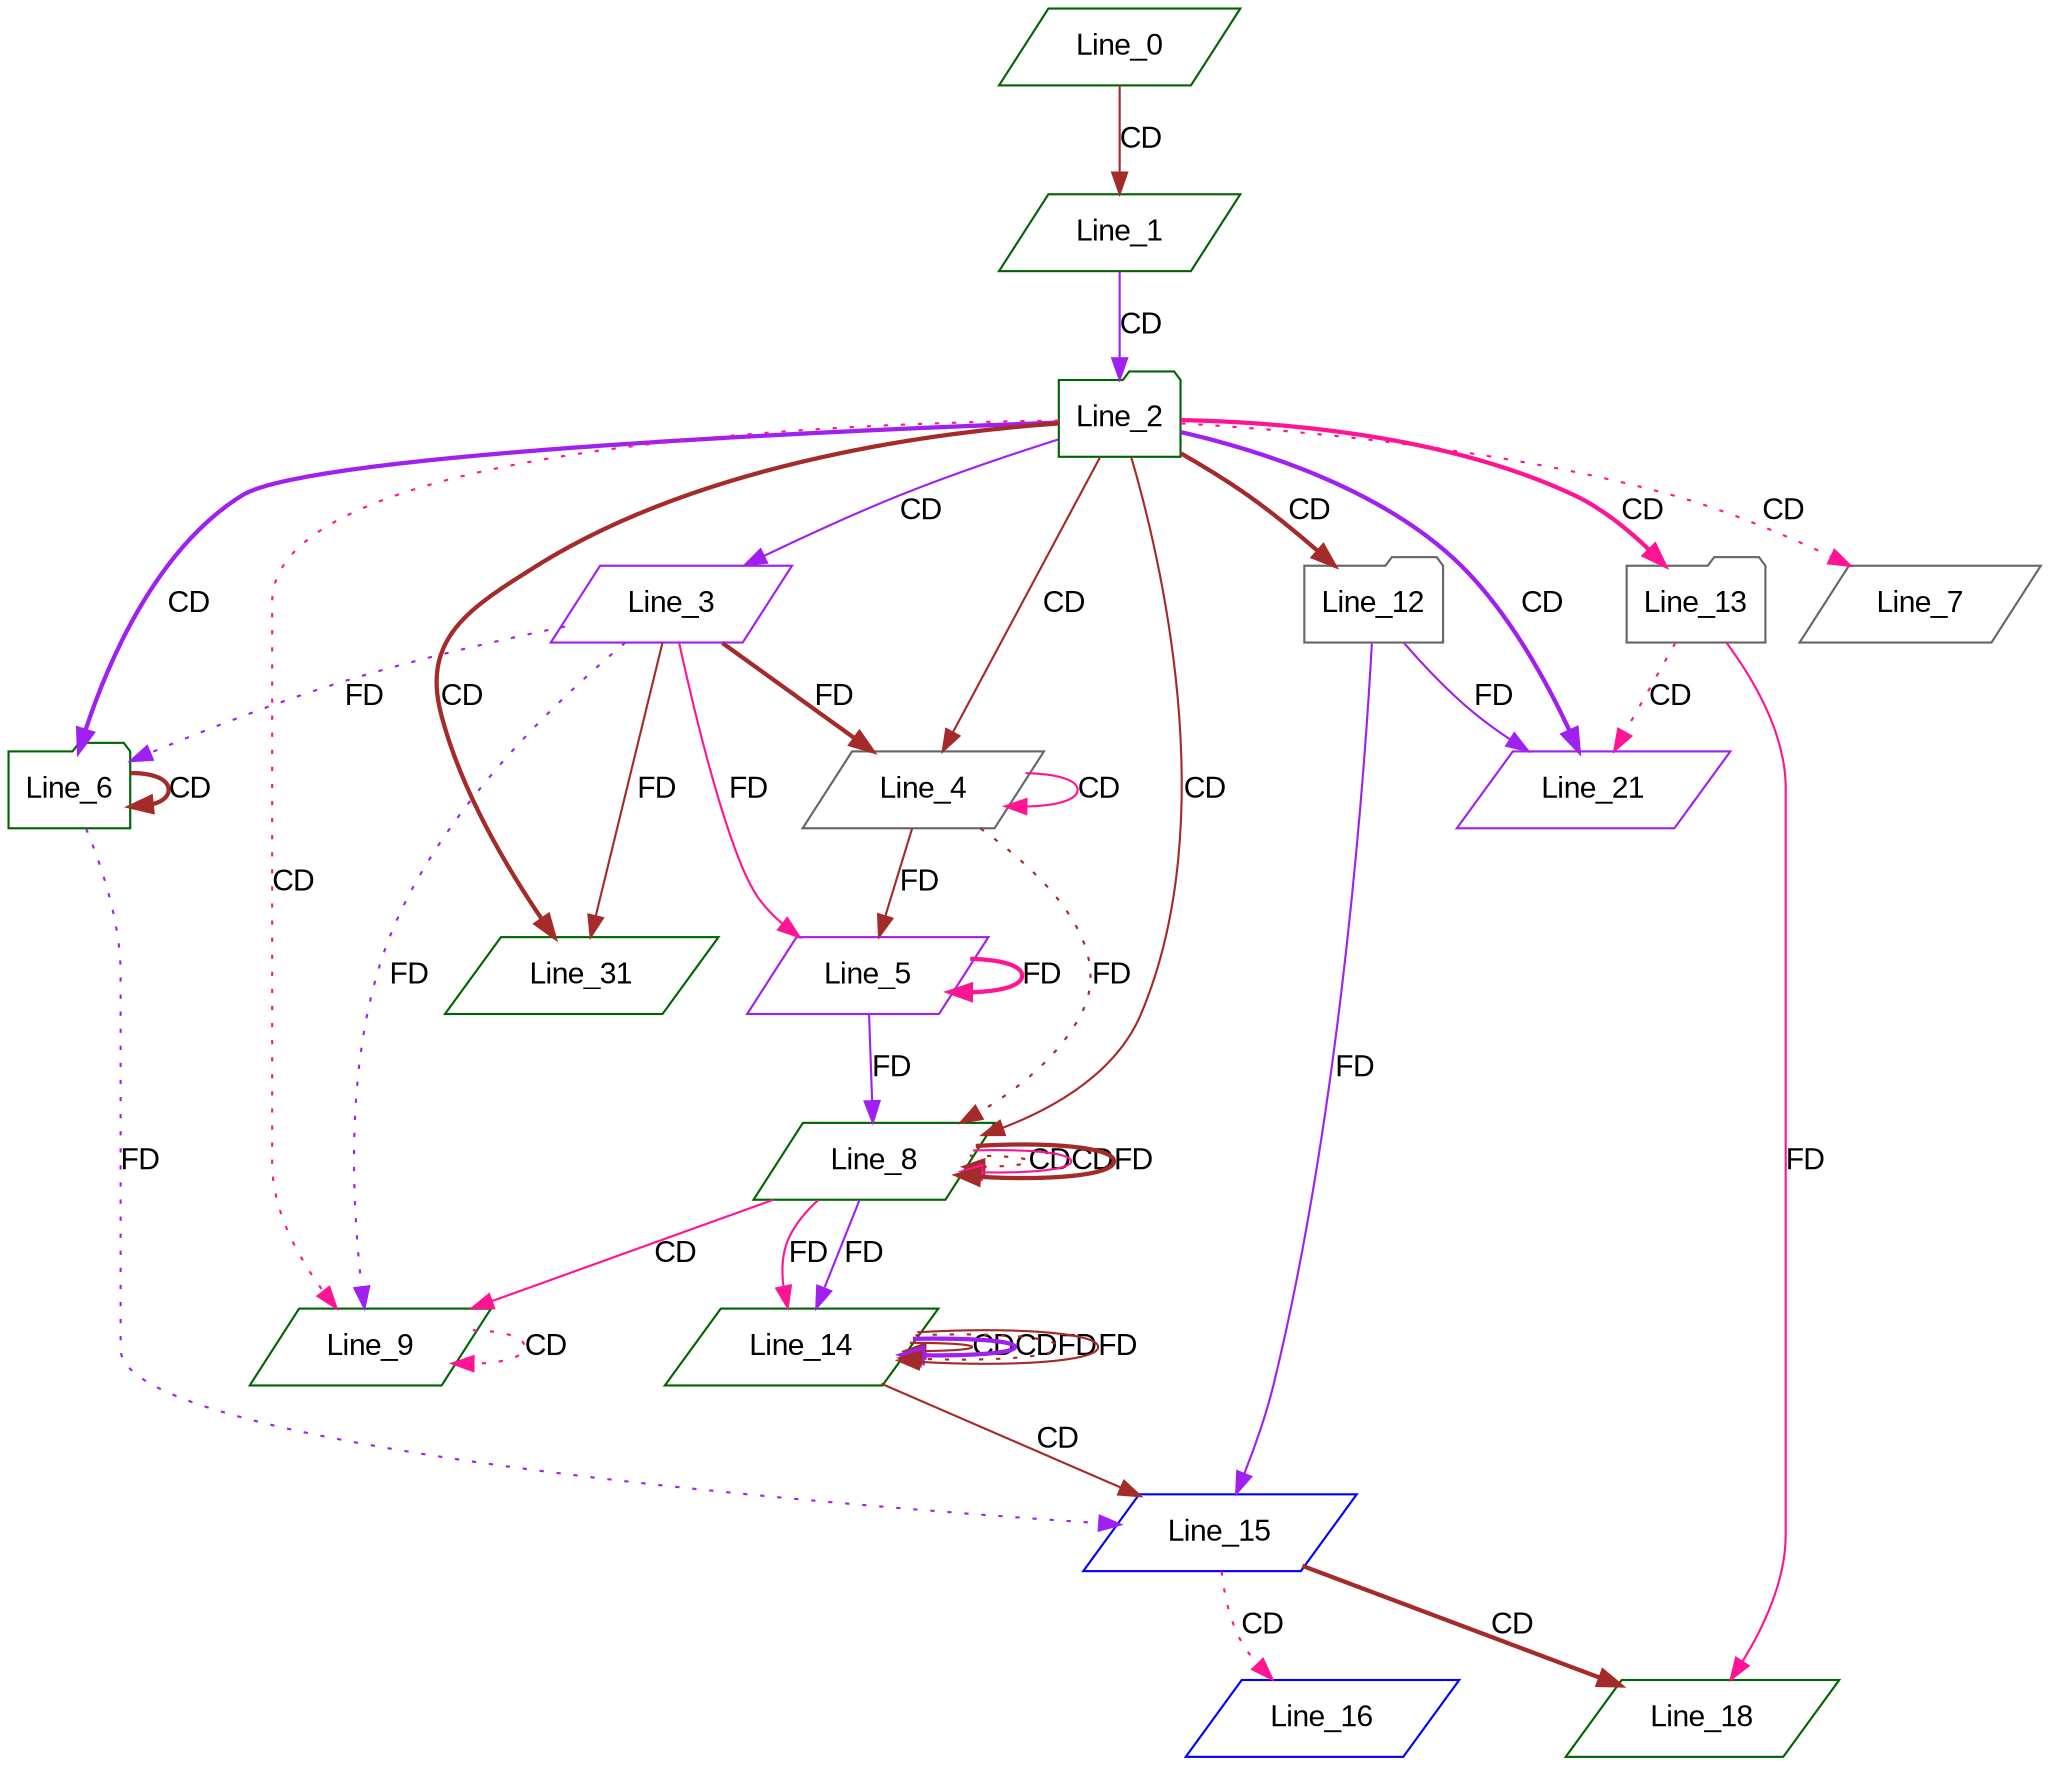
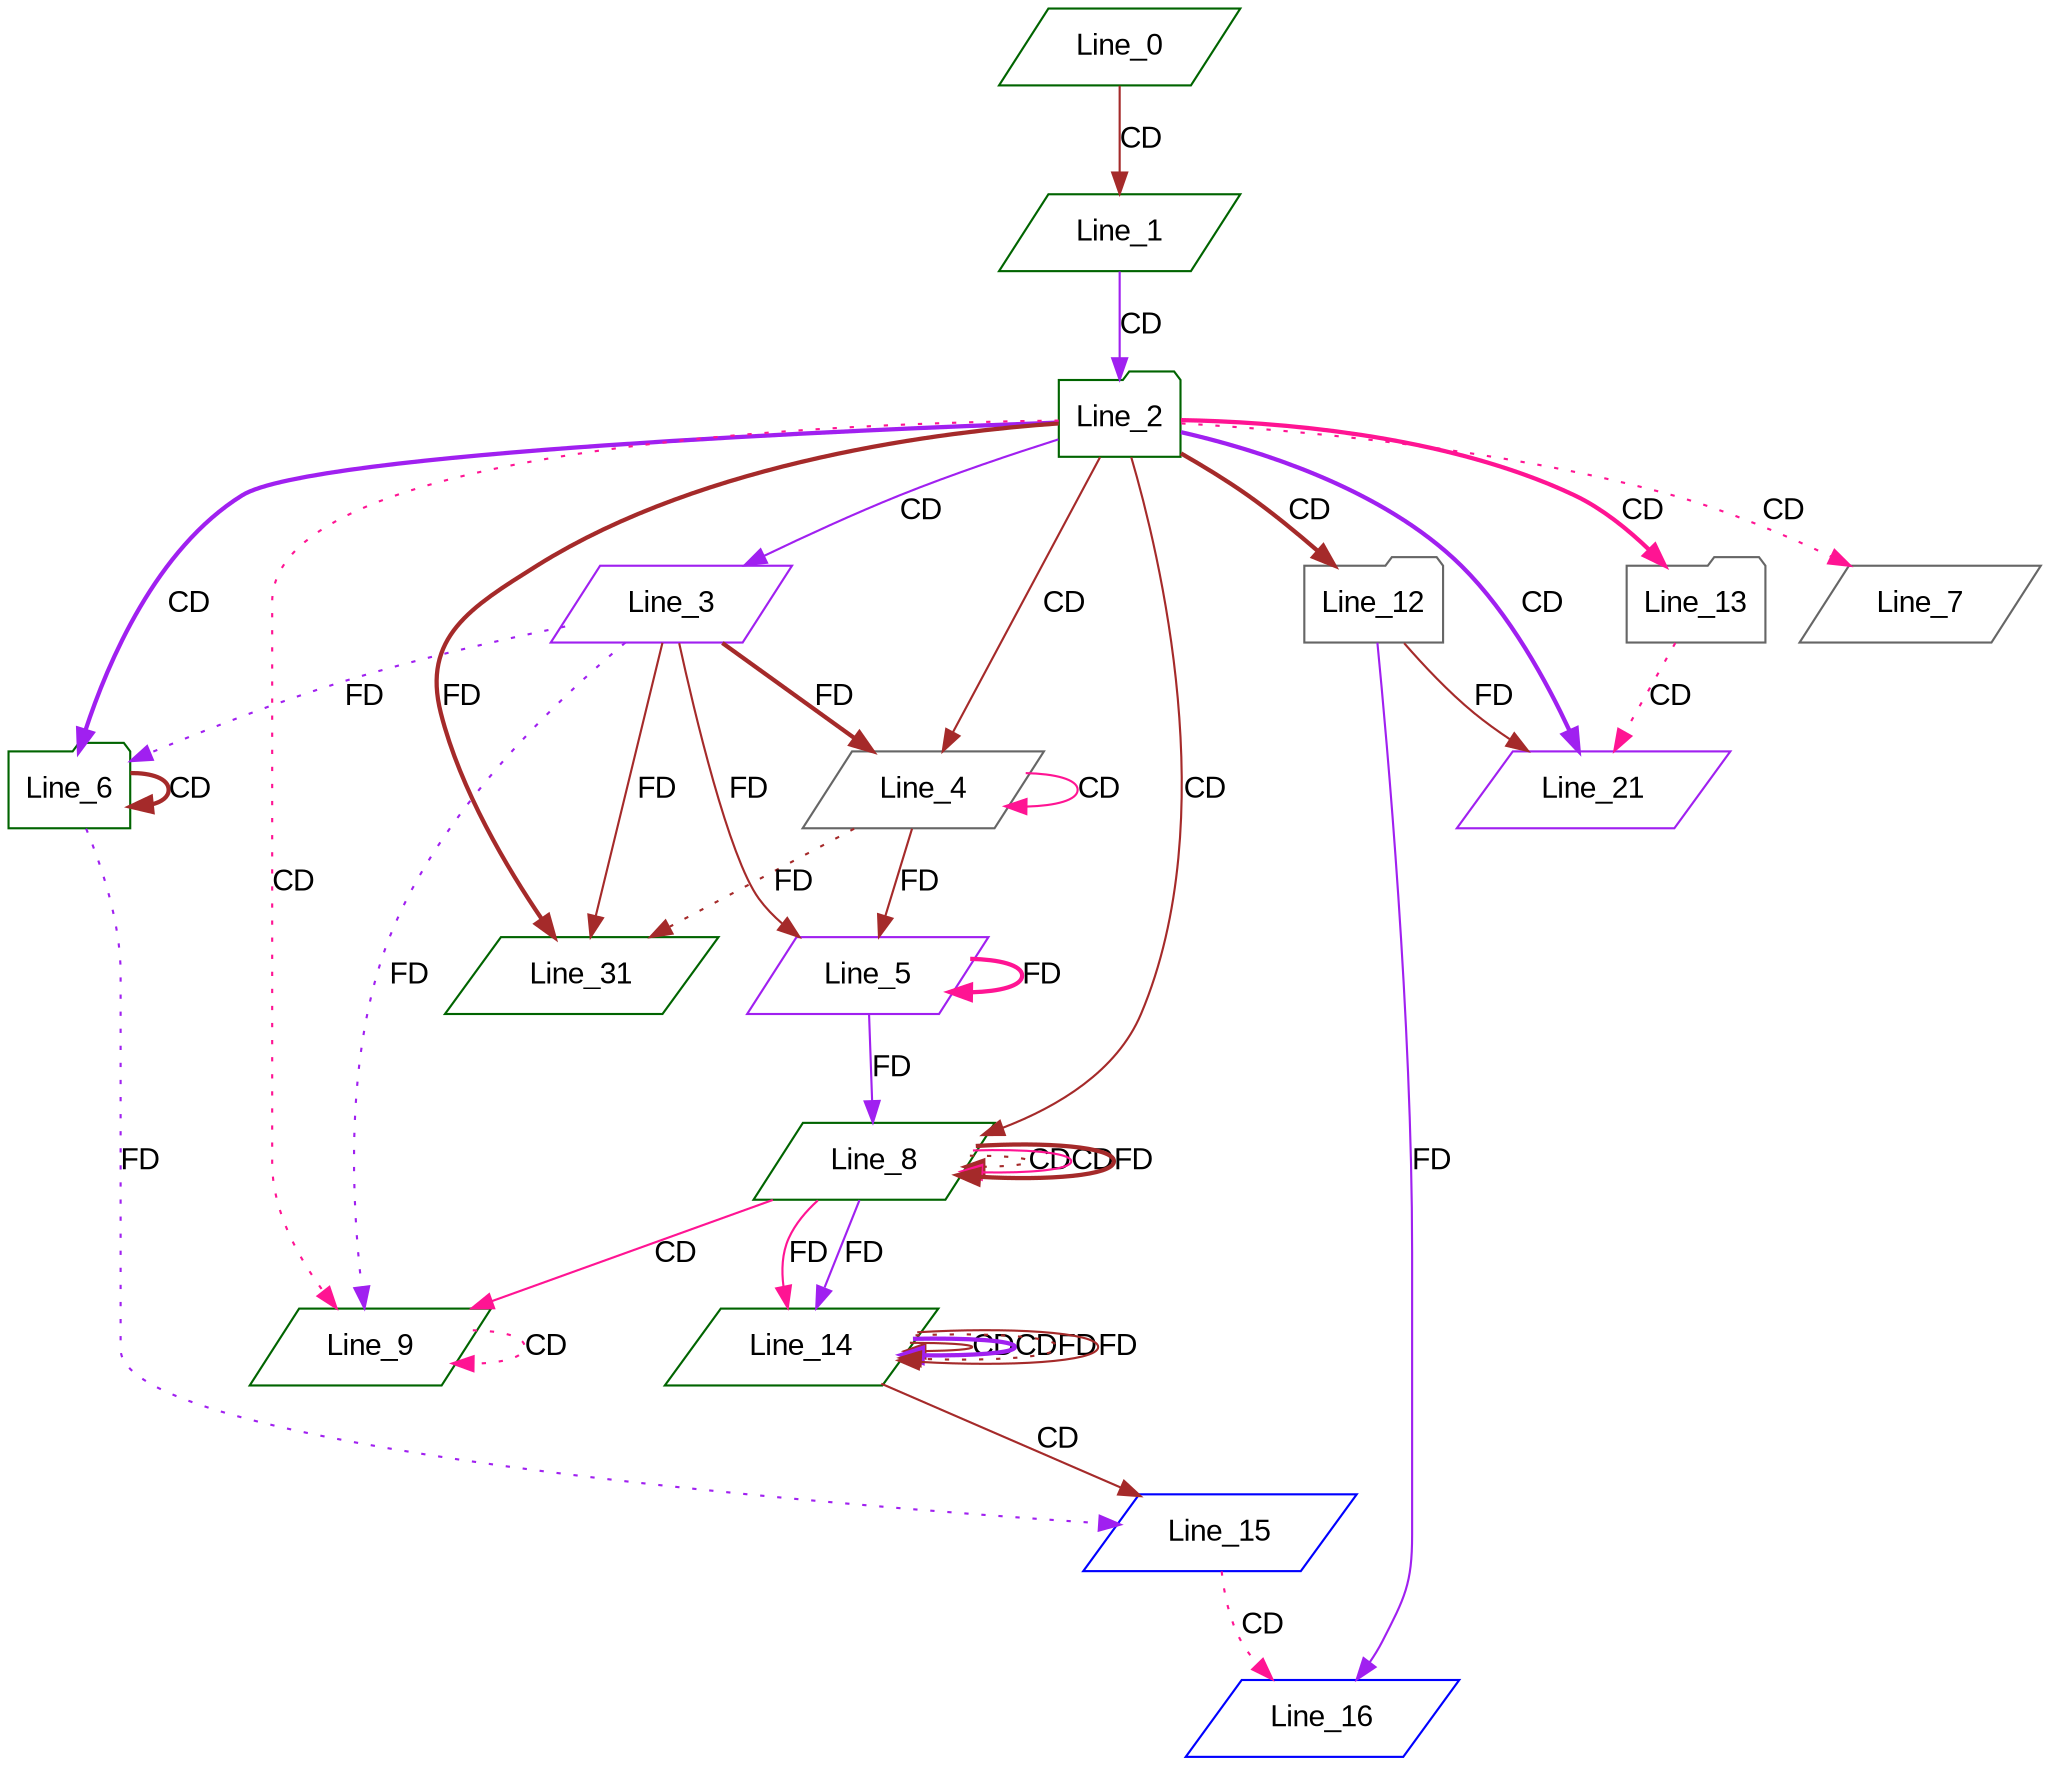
  digraph {
    fontname="Liberation Sans"
    node [color=darkgreen fontname="Liberation Sans" shape=parallelogram]
    edge [color=brown fontname="Liberation Sans" style=solid]
    Line_0
    Line_1
    Line_2 [shape=folder]
    Line_3 [color=purple]
    Line_4 [color=gray40]
    Line_6 [shape=folder]
    Line_7 [color=gray40]
    Line_8
    n9 [label=Line_31]
    Line_12 [color=gray40 shape=folder]
    Line_13 [color=gray40 shape=folder]
    Line_21 [color=purple]
    Line_9
    Line_5 [color=purple]
    Line_15 [color=blue]
    Line_14
    Line_16 [color=blue]
-   Line_18
    Line_0 -> Line_1 [label=CD]
    Line_1 -> Line_2 [color=purple label=CD]
    Line_2 -> Line_3 [color=purple label=CD]
    Line_2 -> Line_4 [label=CD]
    Line_2 -> Line_6 [color=purple label=CD style=bold]
    Line_2 -> Line_7 [color=deeppink label=CD style=dotted]
    Line_2 -> Line_8 [label=CD]
-   Line_2 -> n9 [label=CD style=bold]
+   Line_2 -> n9 [label=FD style=bold]
    Line_2 -> Line_12 [label=CD style=bold]
    Line_2 -> Line_13 [color=deeppink label=CD style=bold]
    Line_2 -> Line_21 [color=purple label=CD style=bold]
    Line_2 -> Line_9 [color=deeppink label=CD style=dotted]
    Line_3 -> Line_4 [label=FD style=bold]
    Line_3 -> Line_6 [color=purple label=FD style=dotted]
    Line_3 -> n9 [label=FD]
    Line_3 -> Line_9 [color=purple label=FD style=dotted]
-   Line_3 -> Line_5 [color=deeppink label=FD]
+   Line_3 -> Line_5 [label=FD]
    Line_4 -> Line_4 [color=deeppink label=CD]
-   Line_4 -> Line_8 [label=FD style=dotted]
+   Line_4 -> n9 [label=FD style=dotted]
    Line_4 -> Line_5 [label=FD]
    Line_6 -> Line_6 [label=CD style=bold]
    Line_6 -> Line_15 [color=purple label=FD style=dotted]
    Line_8 -> Line_8 [label=CD style=dotted]
    Line_8 -> Line_8 [color=deeppink label=CD]
    Line_8 -> Line_8 [label=FD style=bold]
    Line_8 -> Line_9 [color=deeppink label=CD]
    Line_8 -> Line_14 [color=deeppink label=FD]
    Line_8 -> Line_14 [color=purple label=FD]
-   Line_12 -> Line_21 [color=purple label=FD]
-   Line_12 -> Line_15 [color=purple label=FD]
+   Line_12 -> Line_21 [label=FD]
+   Line_12 -> Line_16 [color=purple label=FD]
    Line_13 -> Line_21 [color=deeppink label=CD style=dotted]
-   Line_13 -> Line_18 [color=deeppink label=FD]
    Line_9 -> Line_9 [color=deeppink label=CD style=dotted]
    Line_5 -> Line_8 [color=purple label=FD]
    Line_5 -> Line_5 [color=deeppink label=FD style=bold]
    Line_15 -> Line_16 [color=deeppink label=CD style=dotted]
-   Line_15 -> Line_18 [label=CD style=bold]
    Line_14 -> Line_15 [label=CD]
    Line_14 -> Line_14 [label=CD]
    Line_14 -> Line_14 [color=purple label=CD style=bold]
    Line_14 -> Line_14 [label=FD style=dotted]
    Line_14 -> Line_14 [label=FD]
  }
